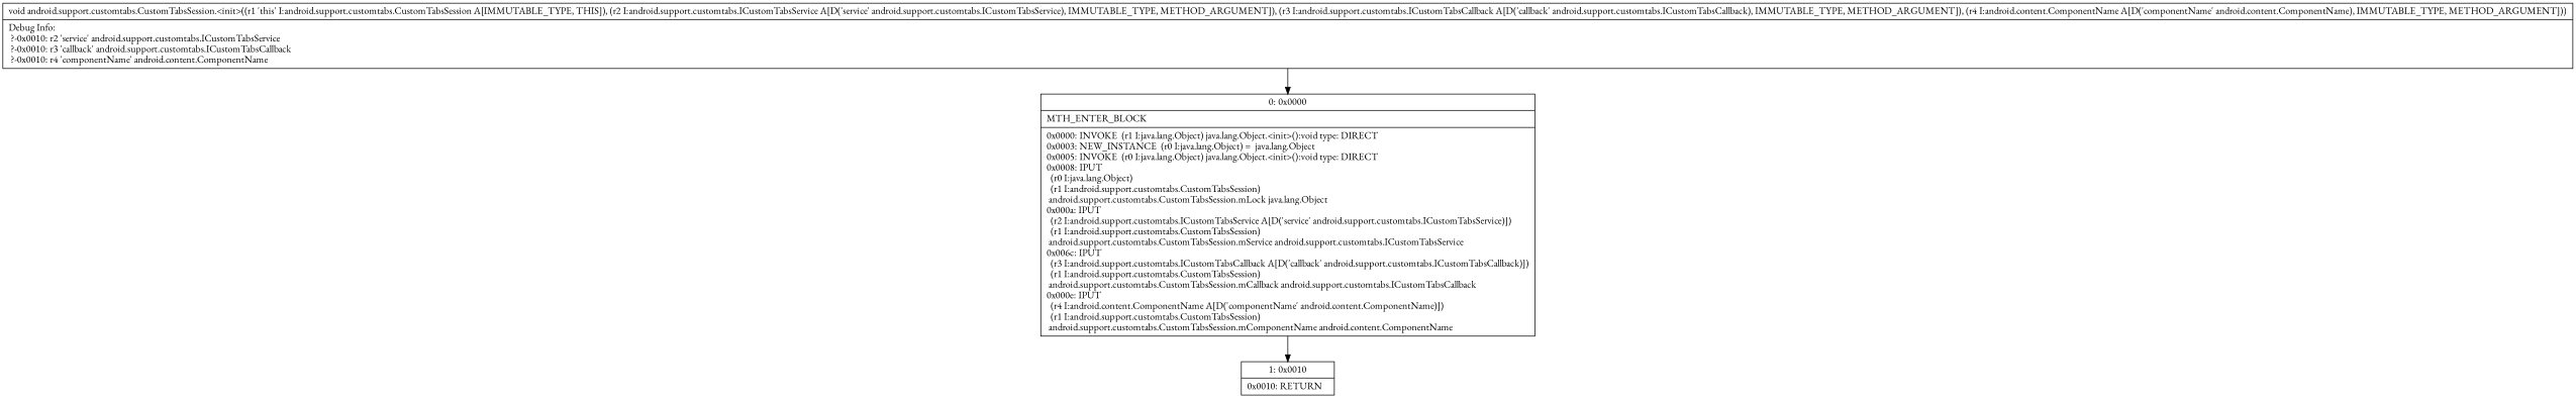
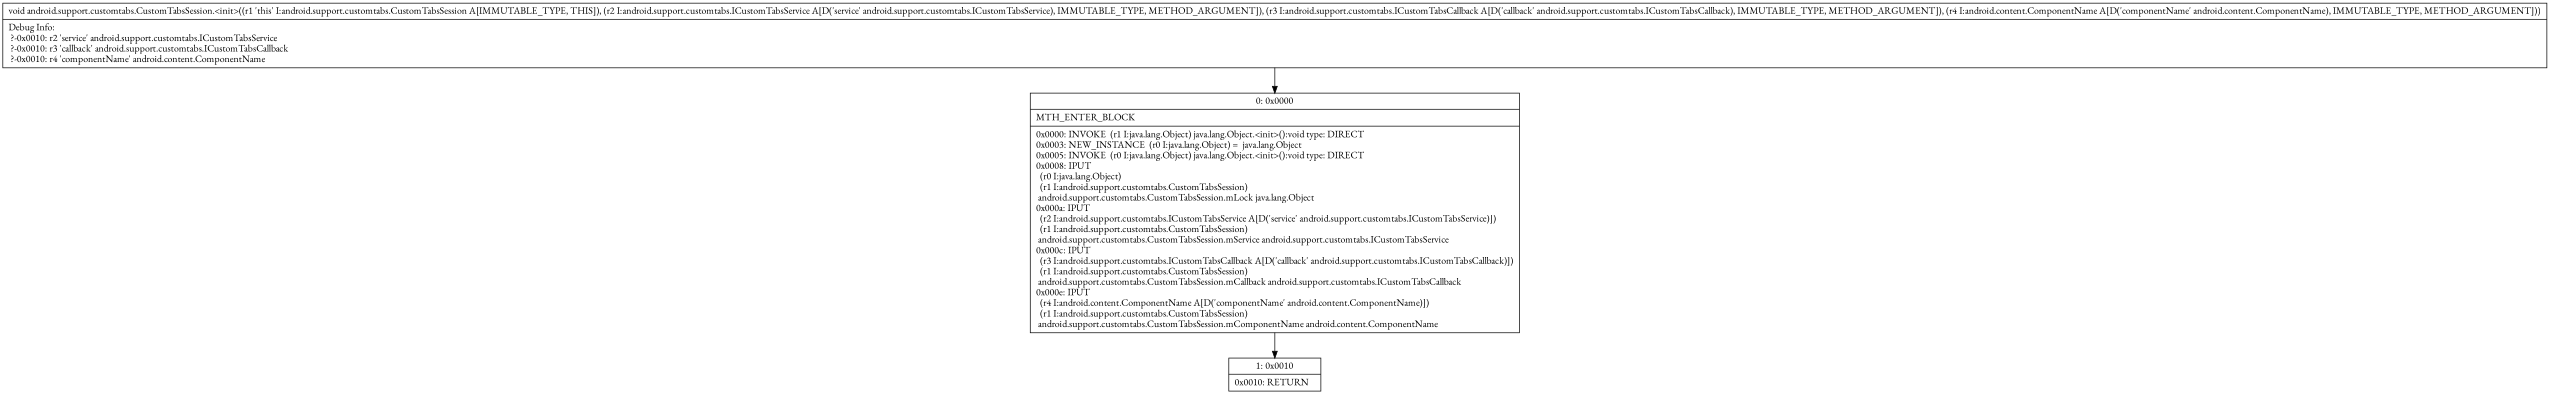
  digraph {
    fontname="EB Garamond"
    node [shape=record fontname="EB Garamond"]
    edge [fontname="EB Garamond"]
-   n1 [label="{0\:\ 0x0000|MTH_ENTER_BLOCK\l|0x0000: INVOKE  (r1 I:java.lang.Object) java.lang.Object.\<init\>():void type: DIRECT \l0x0003: NEW_INSTANCE  (r0 I:java.lang.Object) =  java.lang.Object \l0x0005: INVOKE  (r0 I:java.lang.Object) java.lang.Object.\<init\>():void type: DIRECT \l0x0008: IPUT  \l  (r0 I:java.lang.Object)\l  (r1 I:android.support.customtabs.CustomTabsSession)\l android.support.customtabs.CustomTabsSession.mLock java.lang.Object \l0x000a: IPUT  \l  (r2 I:android.support.customtabs.ICustomTabsService A[D('service' android.support.customtabs.ICustomTabsService)])\l  (r1 I:android.support.customtabs.CustomTabsSession)\l android.support.customtabs.CustomTabsSession.mService android.support.customtabs.ICustomTabsService \l0x006c: IPUT  \l  (r3 I:android.support.customtabs.ICustomTabsCallback A[D('callback' android.support.customtabs.ICustomTabsCallback)])\l  (r1 I:android.support.customtabs.CustomTabsSession)\l android.support.customtabs.CustomTabsSession.mCallback android.support.customtabs.ICustomTabsCallback \l0x000e: IPUT  \l  (r4 I:android.content.ComponentName A[D('componentName' android.content.ComponentName)])\l  (r1 I:android.support.customtabs.CustomTabsSession)\l android.support.customtabs.CustomTabsSession.mComponentName android.content.ComponentName \l}"]
+   n1 [label="{0\:\ 0x0000|MTH_ENTER_BLOCK\l|0x0000: INVOKE  (r1 I:java.lang.Object) java.lang.Object.\<init\>():void type: DIRECT \l0x0003: NEW_INSTANCE  (r0 I:java.lang.Object) =  java.lang.Object \l0x0005: INVOKE  (r0 I:java.lang.Object) java.lang.Object.\<init\>():void type: DIRECT \l0x0008: IPUT  \l  (r0 I:java.lang.Object)\l  (r1 I:android.support.customtabs.CustomTabsSession)\l android.support.customtabs.CustomTabsSession.mLock java.lang.Object \l0x000a: IPUT  \l  (r2 I:android.support.customtabs.ICustomTabsService A[D('service' android.support.customtabs.ICustomTabsService)])\l  (r1 I:android.support.customtabs.CustomTabsSession)\l android.support.customtabs.CustomTabsSession.mService android.support.customtabs.ICustomTabsService \l0x000c: IPUT  \l  (r3 I:android.support.customtabs.ICustomTabsCallback A[D('callback' android.support.customtabs.ICustomTabsCallback)])\l  (r1 I:android.support.customtabs.CustomTabsSession)\l android.support.customtabs.CustomTabsSession.mCallback android.support.customtabs.ICustomTabsCallback \l0x000e: IPUT  \l  (r4 I:android.content.ComponentName A[D('componentName' android.content.ComponentName)])\l  (r1 I:android.support.customtabs.CustomTabsSession)\l android.support.customtabs.CustomTabsSession.mComponentName android.content.ComponentName \l}"]
    n2 [label="{1\:\ 0x0010|0x0010: RETURN   \l}"]
    n3 [label="{void android.support.customtabs.CustomTabsSession.\<init\>((r1 'this' I:android.support.customtabs.CustomTabsSession A[IMMUTABLE_TYPE, THIS]), (r2 I:android.support.customtabs.ICustomTabsService A[D('service' android.support.customtabs.ICustomTabsService), IMMUTABLE_TYPE, METHOD_ARGUMENT]), (r3 I:android.support.customtabs.ICustomTabsCallback A[D('callback' android.support.customtabs.ICustomTabsCallback), IMMUTABLE_TYPE, METHOD_ARGUMENT]), (r4 I:android.content.ComponentName A[D('componentName' android.content.ComponentName), IMMUTABLE_TYPE, METHOD_ARGUMENT]))  | Debug Info:\l  ?\-0x0010: r2 'service' android.support.customtabs.ICustomTabsService\l  ?\-0x0010: r3 'callback' android.support.customtabs.ICustomTabsCallback\l  ?\-0x0010: r4 'componentName' android.content.ComponentName\l}"]
    n1 -> n2
    n3 -> n1
  }
